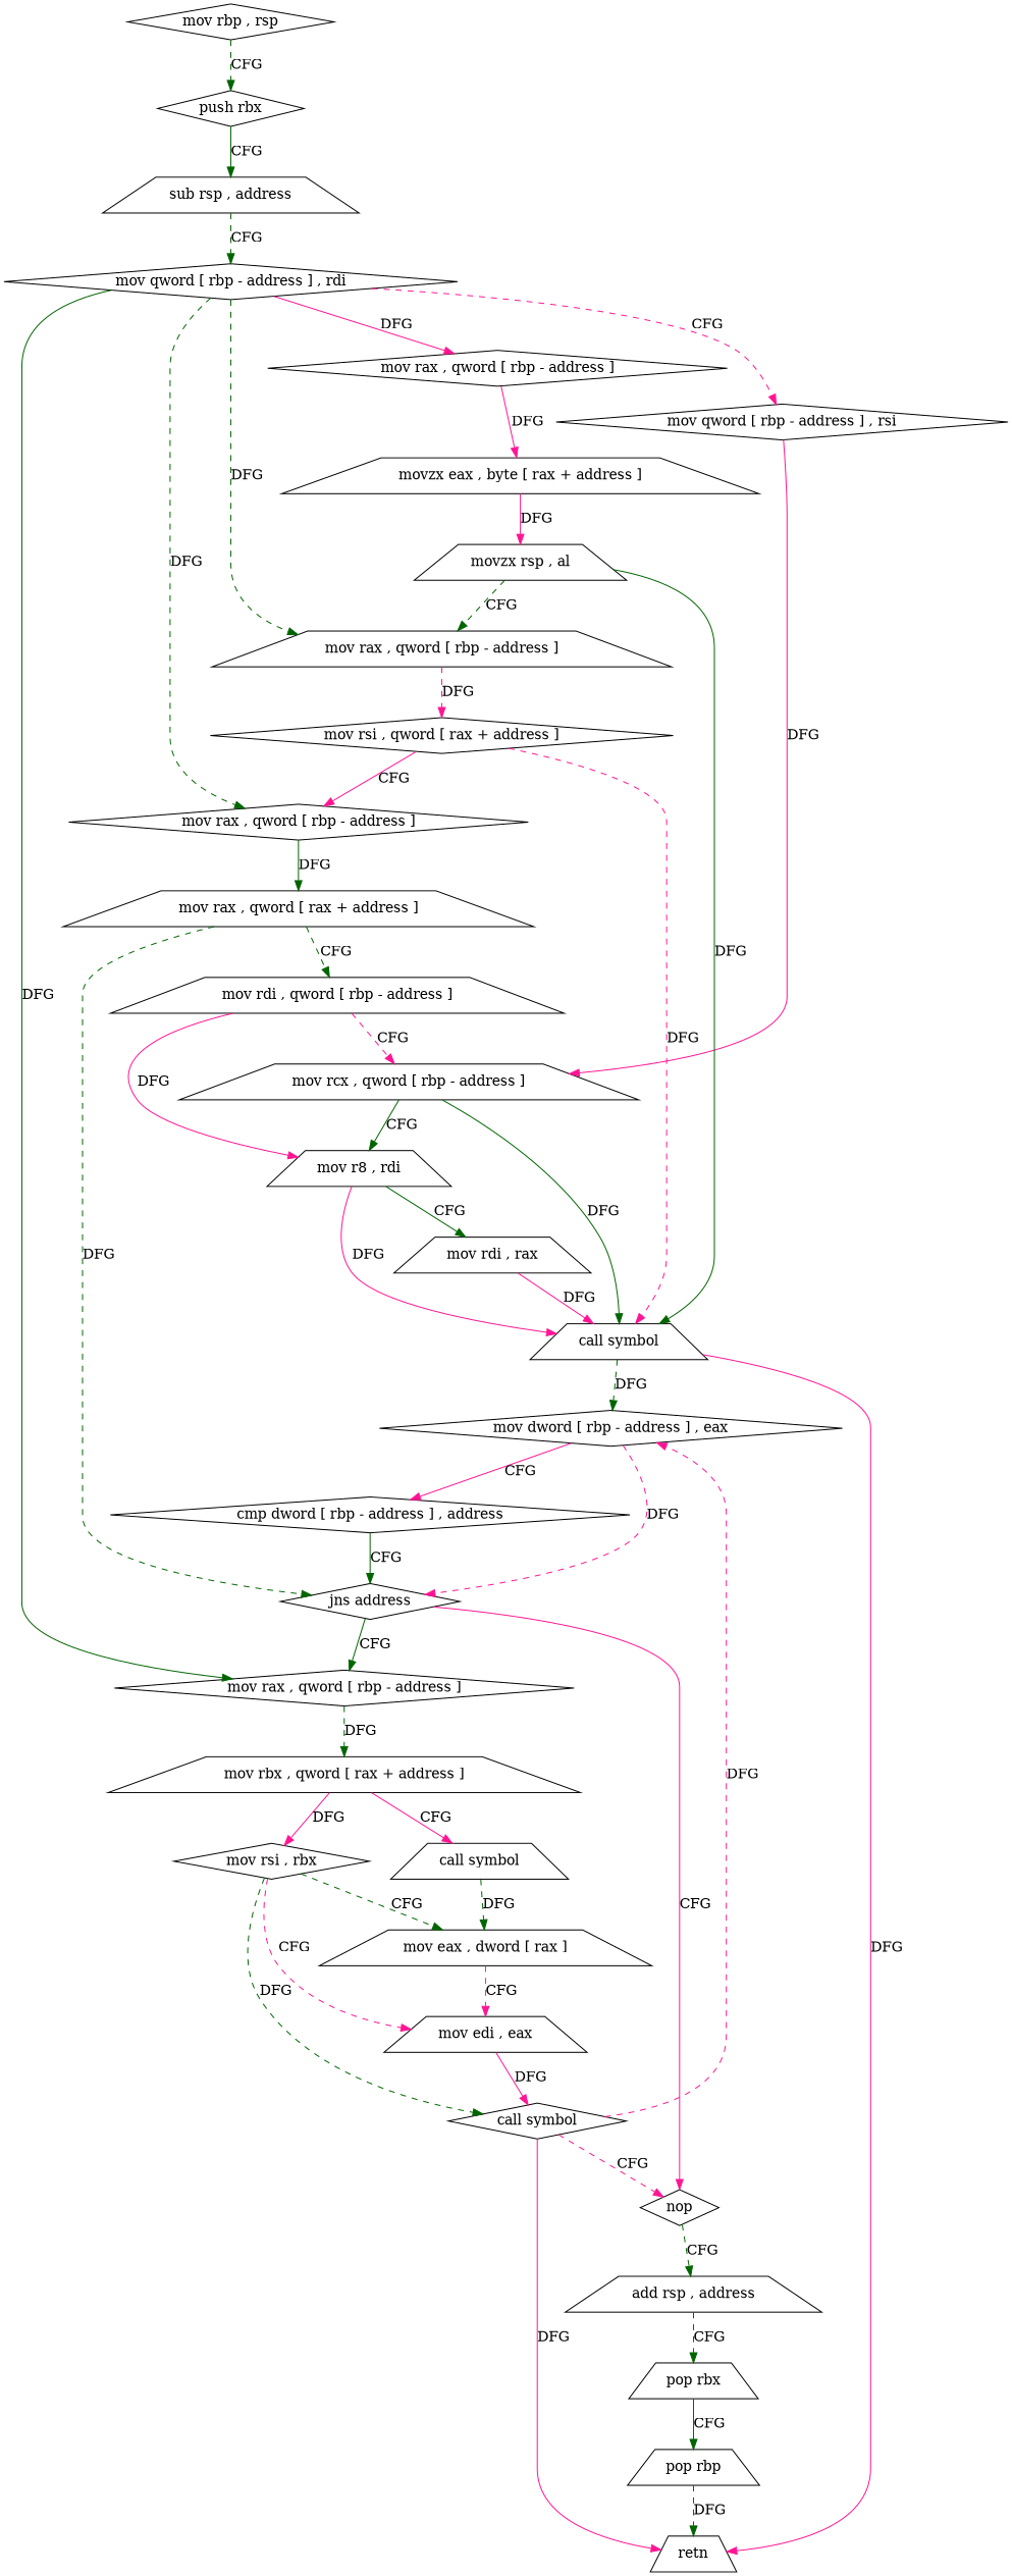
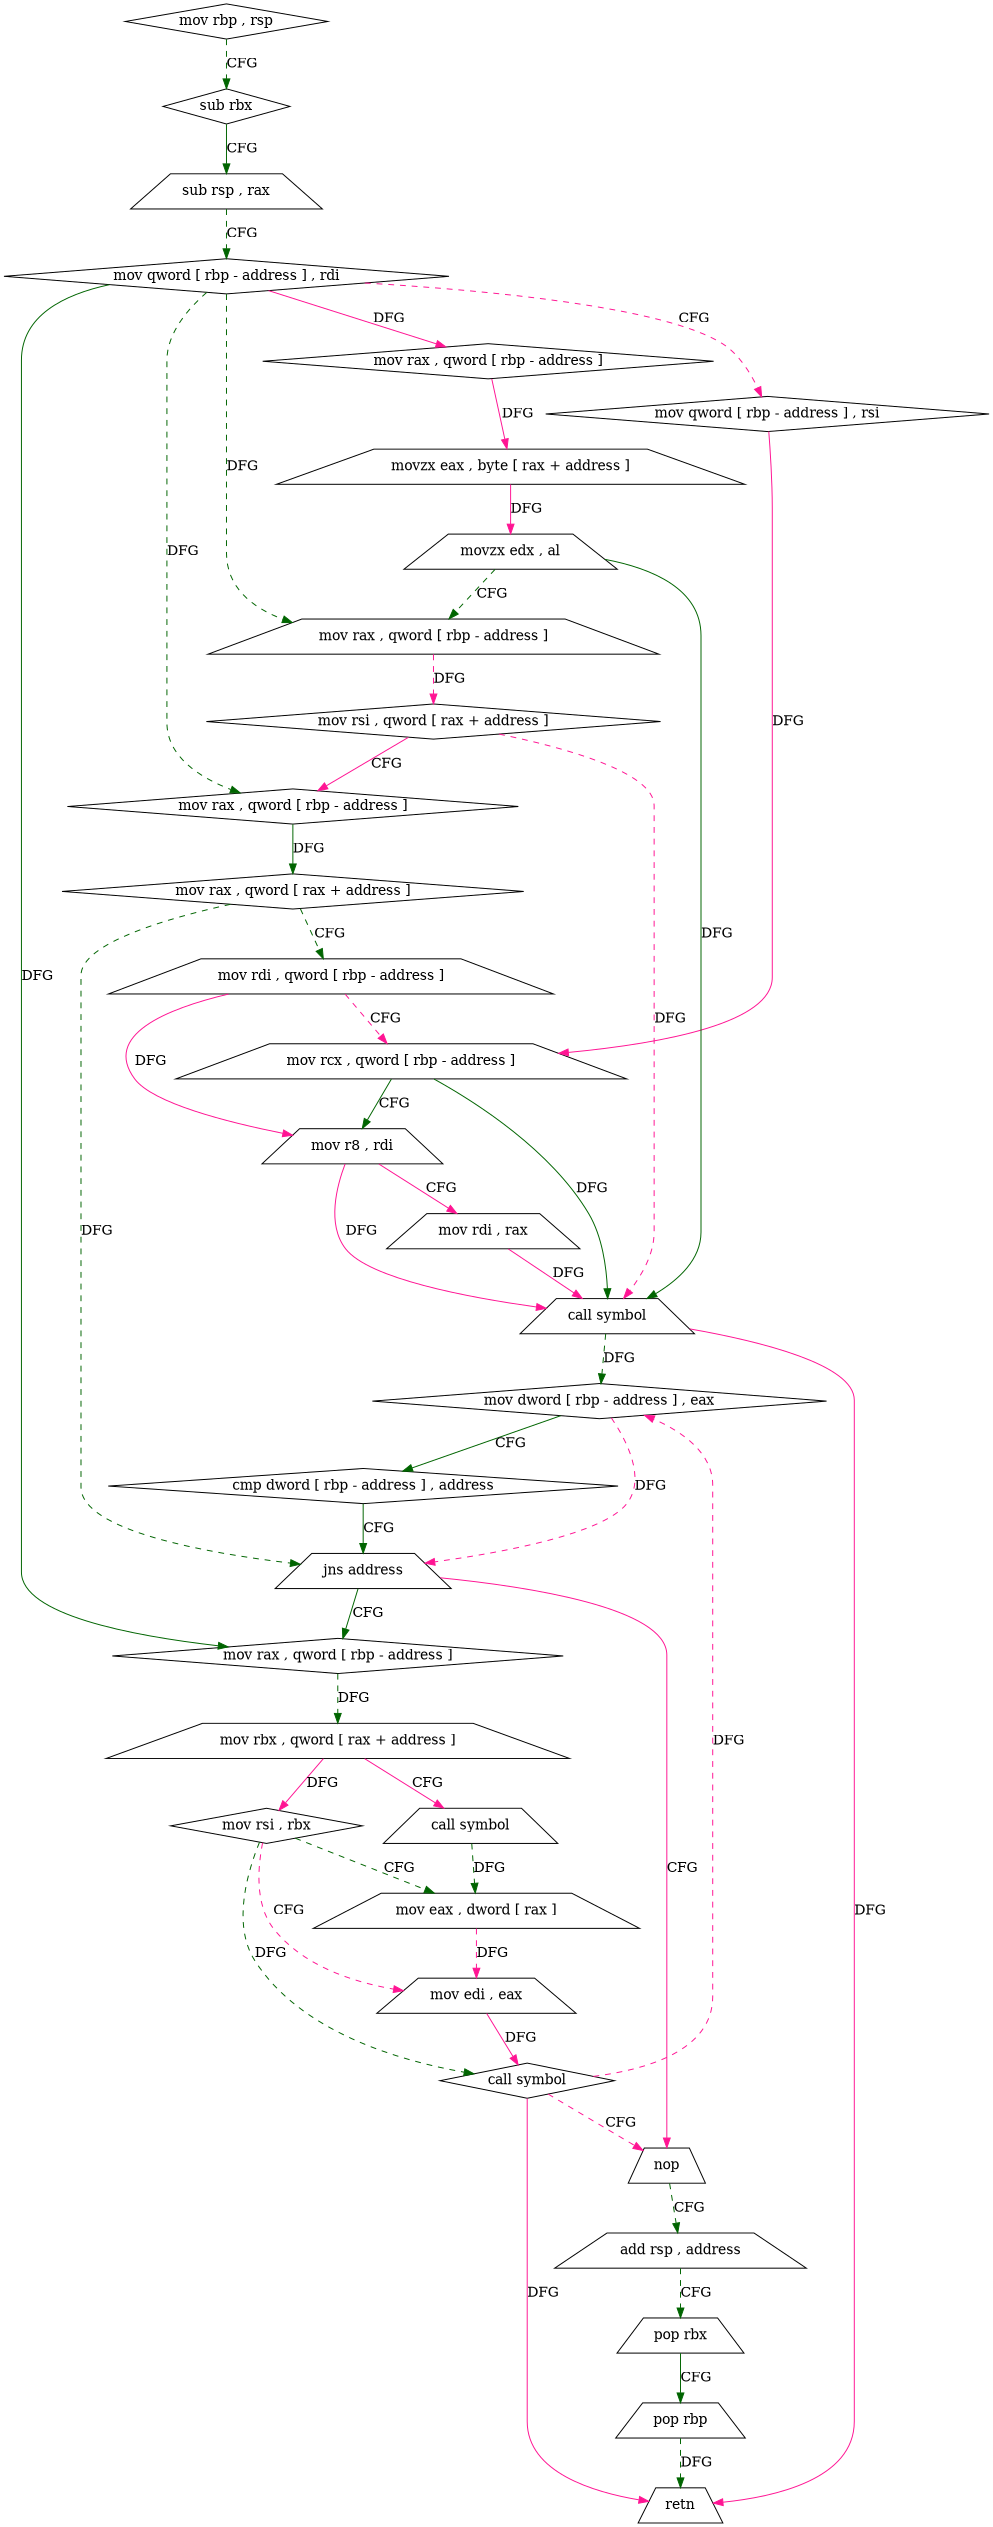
  digraph {
    node [shape=trapezium]
    edge [color=deeppink style=solid]
    n1 [label="mov rbp , rsp" shape=diamond]
-   n2 [label="push rbx" shape=diamond]
-   n3 [label="sub rsp , address"]
+   n2 [label="sub rbx" shape=diamond]
+   n3 [label="sub rsp , rax"]
    n4 [label="mov qword [ rbp - address ] , rdi" shape=diamond]
    n5 [label="mov qword [ rbp - address ] , rsi" shape=diamond]
    n6 [label="mov rax , qword [ rbp - address ]" shape=diamond]
    n7 [label="mov rax , qword [ rbp - address ]"]
    n8 [label="mov rax , qword [ rbp - address ]" shape=diamond]
    n9 [label="mov rax , qword [ rbp - address ]" shape=diamond]
    n10 [label="mov rcx , qword [ rbp - address ]"]
    n11 [label="movzx eax , byte [ rax + address ]"]
    n12 [label="mov rsi , qword [ rax + address ]" shape=diamond]
-   n13 [label="mov rax , qword [ rax + address ]"]
+   n13 [label="mov rax , qword [ rax + address ]" shape=diamond]
    n14 [label="mov rbx , qword [ rax + address ]"]
    n15 [label="call symbol"]
    n16 [label="mov r8 , rdi"]
    n17 [label="mov rdi , qword [ rbp - address ]"]
-   n18 [label="movzx rsp , al"]
+   n18 [label="movzx edx , al"]
    n19 [label="mov dword [ rbp - address ] , eax" shape=diamond]
    n20 [label=retn]
-   n21 [label="jns address" shape=diamond]
+   n21 [label="jns address"]
    n22 [label="mov rdi , rax"]
    n23 [label="cmp dword [ rbp - address ] , address" shape=diamond]
-   n24 [label=nop shape=diamond]
+   n24 [label=nop]
    n25 [label="add rsp , address"]
    n26 [label="pop rbx"]
    n27 [label="call symbol"]
    n28 [label="mov rsi , rbx" shape=diamond]
    n29 [label="pop rbp"]
    n30 [label="mov eax , dword [ rax ]"]
    n31 [label="mov edi , eax"]
    n32 [label="call symbol" shape=diamond]
    n1 -> n2 [color=darkgreen label=CFG style=dashed]
    n2 -> n3 [color=darkgreen label=CFG]
    n3 -> n4 [color=darkgreen label=CFG style=dashed]
    n4 -> n5 [label=CFG style=dashed]
    n4 -> n6 [label=DFG]
    n4 -> n7 [color=darkgreen label=DFG style=dashed]
    n4 -> n8 [color=darkgreen label=DFG style=dashed]
    n4 -> n9 [color=darkgreen label=DFG]
    n5 -> n10 [label=DFG]
    n6 -> n11 [label=DFG]
    n7 -> n12 [label=DFG style=dashed]
    n8 -> n13 [color=darkgreen label=DFG]
    n9 -> n14 [color=darkgreen label=DFG style=dashed]
    n10 -> n15 [color=darkgreen label=DFG]
    n10 -> n16 [color=darkgreen label=CFG]
    n11 -> n18 [label=DFG]
    n12 -> n8 [label=CFG]
    n12 -> n15 [label=DFG style=dashed]
    n13 -> n17 [color=darkgreen label=CFG style=dashed]
    n13 -> n21 [color=darkgreen label=DFG style=dashed]
    n14 -> n27 [label=CFG]
    n14 -> n28 [label=DFG]
    n15 -> n19 [color=darkgreen label=DFG style=dashed]
    n15 -> n20 [label=DFG]
    n16 -> n15 [label=DFG]
-   n16 -> n22 [color=darkgreen label=CFG]
+   n16 -> n22 [label=CFG]
    n17 -> n10 [label=CFG style=dashed]
    n17 -> n16 [label=DFG]
    n18 -> n7 [color=darkgreen label=CFG style=dashed]
    n18 -> n15 [color=darkgreen label=DFG]
    n19 -> n21 [label=DFG style=dashed]
-   n19 -> n23 [label=CFG]
+   n19 -> n23 [color=darkgreen label=CFG]
    n21 -> n9 [color=darkgreen label=CFG]
    n21 -> n24 [label=CFG]
    n22 -> n15 [label=DFG]
    n23 -> n21 [color=darkgreen label=CFG]
    n24 -> n25 [color=darkgreen label=CFG style=dashed]
    n25 -> n26 [color=darkgreen label=CFG style=dashed]
    n26 -> n29 [color=darkgreen label=CFG]
    n27 -> n30 [color=darkgreen label=DFG style=dashed]
    n28 -> n30 [color=darkgreen label=CFG style=dashed]
    n28 -> n31 [label=CFG style=dashed]
    n28 -> n32 [color=darkgreen label=DFG style=dashed]
    n29 -> n20 [color=darkgreen label=DFG style=dashed]
-   n30 -> n31 [label=CFG style=dashed]
+   n30 -> n31 [label=DFG style=dashed]
    n31 -> n32 [label=DFG]
    n32 -> n19 [label=DFG style=dashed]
    n32 -> n20 [label=DFG]
    n32 -> n24 [label=CFG style=dashed]
  }
